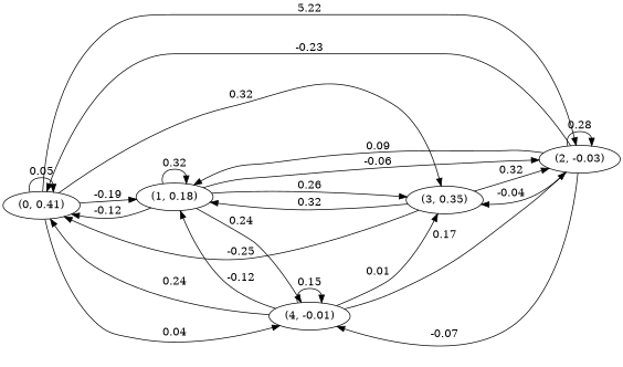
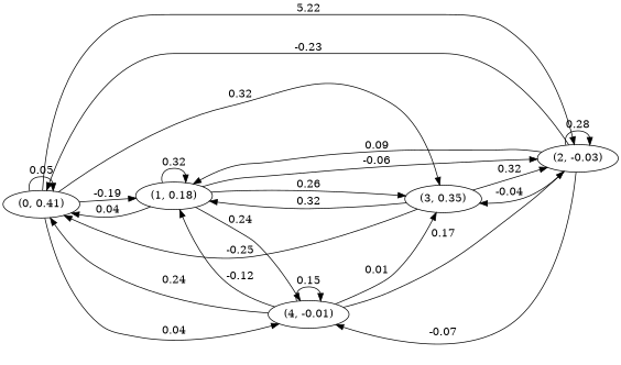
  digraph {
    rankdir=LR
    n1 [label="(0, 0.41)"]
    n2 [label="(1, 0.18)"]
    n3 [label="(2, -0.03)"]
    n4 [label="(3, 0.35)"]
    n5 [label="(4, -0.01)"]
    n1 -> n1 [label=0.05]
    n1 -> n2 [label=-0.19]
    n1 -> n3 [label=5.22]
    n1 -> n4 [label=0.32]
    n1 -> n5 [label=0.04]
-   n2 -> n1 [label=-0.12]
+   n2 -> n1 [label=0.04]
    n2 -> n2 [label=0.32]
    n2 -> n3 [label=-0.06]
    n2 -> n4 [label=0.26]
    n2 -> n5 [label=0.24]
    n3 -> n1 [label=-0.23]
    n3 -> n2 [label=0.09]
    n3 -> n3 [label=0.28]
    n3 -> n4 [label=-0.04]
    n3 -> n5 [label=-0.07]
    n4 -> n1 [label=-0.25]
    n4 -> n2 [label=0.32]
    n4 -> n3 [label=0.32]
    n5 -> n1 [label=0.24]
    n5 -> n2 [label=-0.12]
    n5 -> n3 [label=0.17]
    n5 -> n4 [label=0.01]
    n5 -> n5 [label=0.15]
  }
